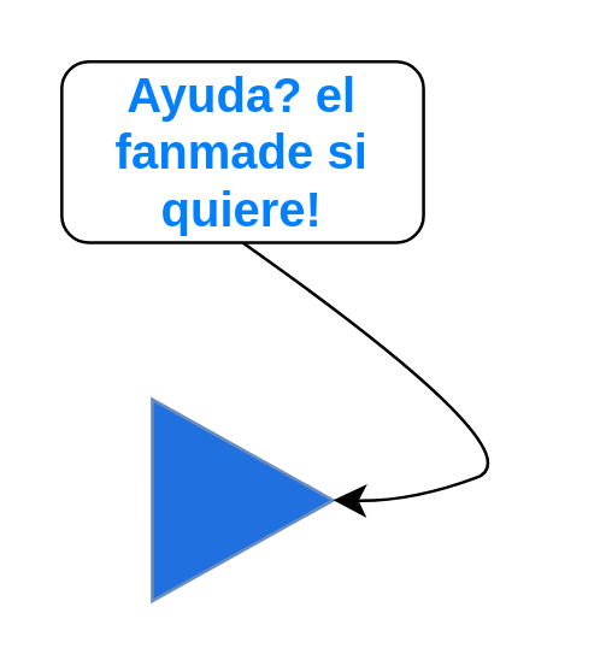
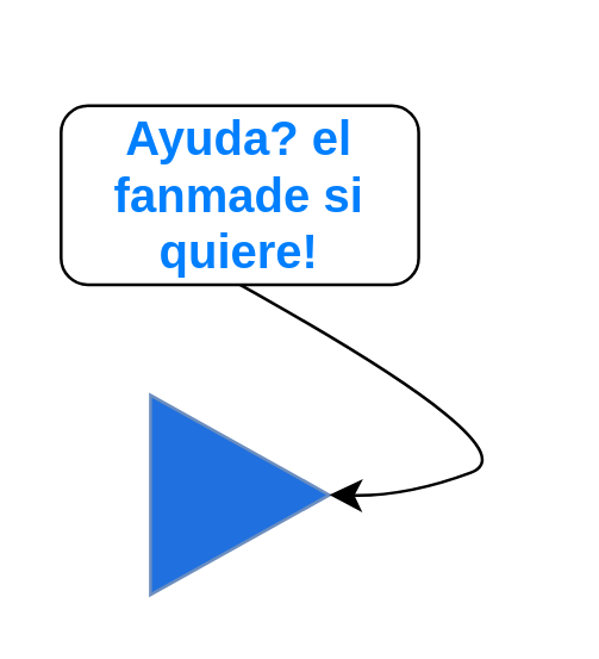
  <mxCell id="0" />
  <mxCell id="1" parent="0" />
  <mxCell id="2" value="" style="triangle;whiteSpace=wrap;html=1;fontSize=16;fillColor=#2070df;strokeColor=#6c8ebf;" vertex="1" parent="1"><mxGeometry x="50" y="132" width="60" height="67" as="geometry" /></mxCell>
  <mxCell id="3" style="edgeStyle=none;curved=1;rounded=0;orthogonalLoop=1;jettySize=auto;html=1;exitX=0.5;exitY=1;exitDx=0;exitDy=0;fontSize=12;fontColor=#007FFF;startSize=8;endSize=8;entryX=1;entryY=0.5;entryDx=0;entryDy=0;fontStyle=1;fontFamily=Comic Sans MS;labelBorderColor=#21CBFF;" edge="1" parent="1" source="4" target="2"><mxGeometry relative="1" as="geometry"><mxPoint x="21" y="120" as="targetPoint" /><Array as="points"><mxPoint x="179" y="150" /><mxPoint x="136" y="166" /></Array></mxGeometry></mxCell>
- <mxCell id="4" value="&lt;b style=&quot;background-color: initial;&quot;&gt;&lt;font color=&quot;#007fff&quot;&gt;Ayuda? el fanmade si quiere!&lt;/font&gt;&lt;/b&gt;" style="rounded=1;whiteSpace=wrap;html=1;fontSize=16;align=center;" vertex="1" parent="1"><mxGeometry x="20" y="20" width="120" height="60" as="geometry" /></mxCell>
+ <mxCell id="4" value="&lt;b style=&quot;background-color: initial;&quot;&gt;&lt;font color=&quot;#007fff&quot;&gt;Ayuda? el fanmade si quiere!&lt;/font&gt;&lt;/b&gt;" style="rounded=1;whiteSpace=wrap;html=1;fontSize=16;align=center;" vertex="1" parent="1"><mxGeometry x="20" y="35" width="120" height="60" as="geometry" /></mxCell>
